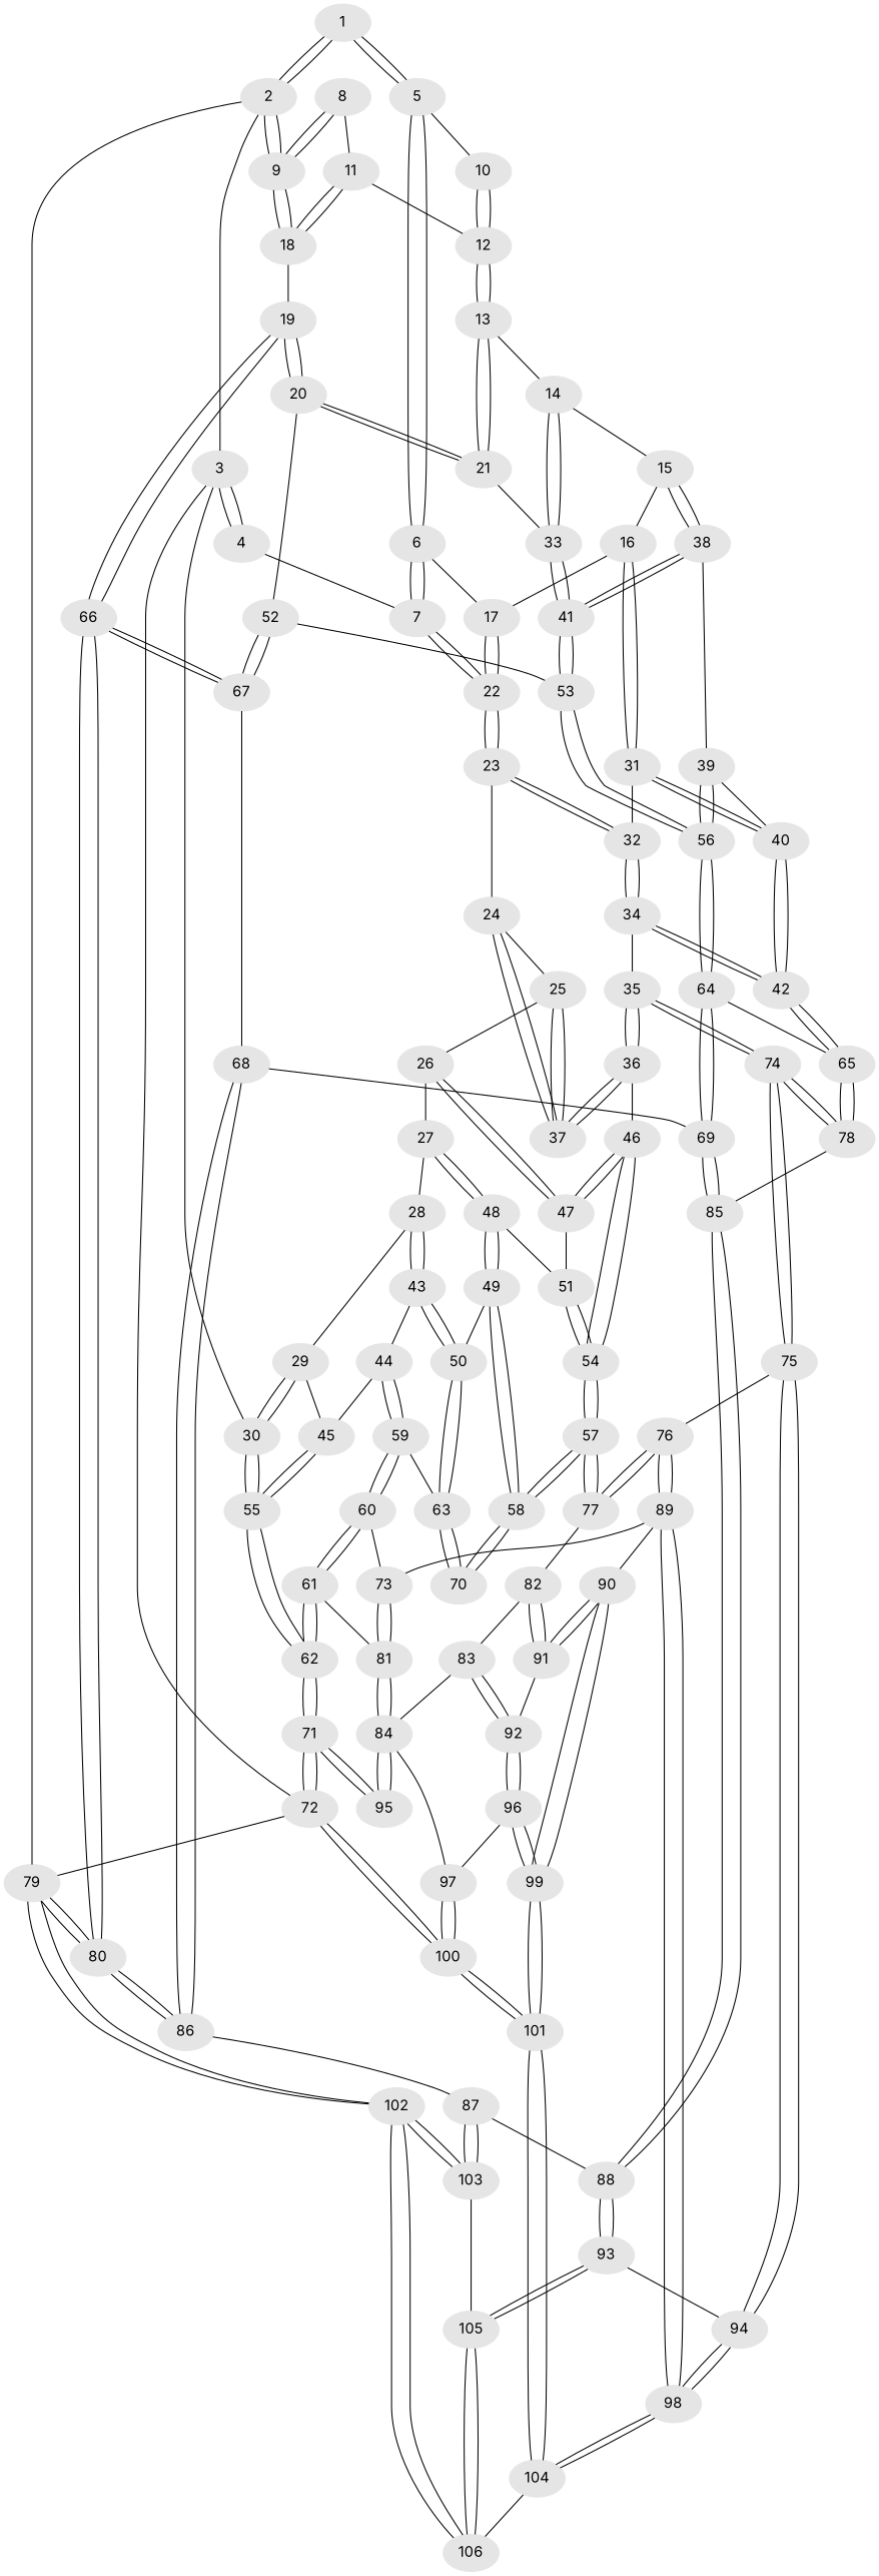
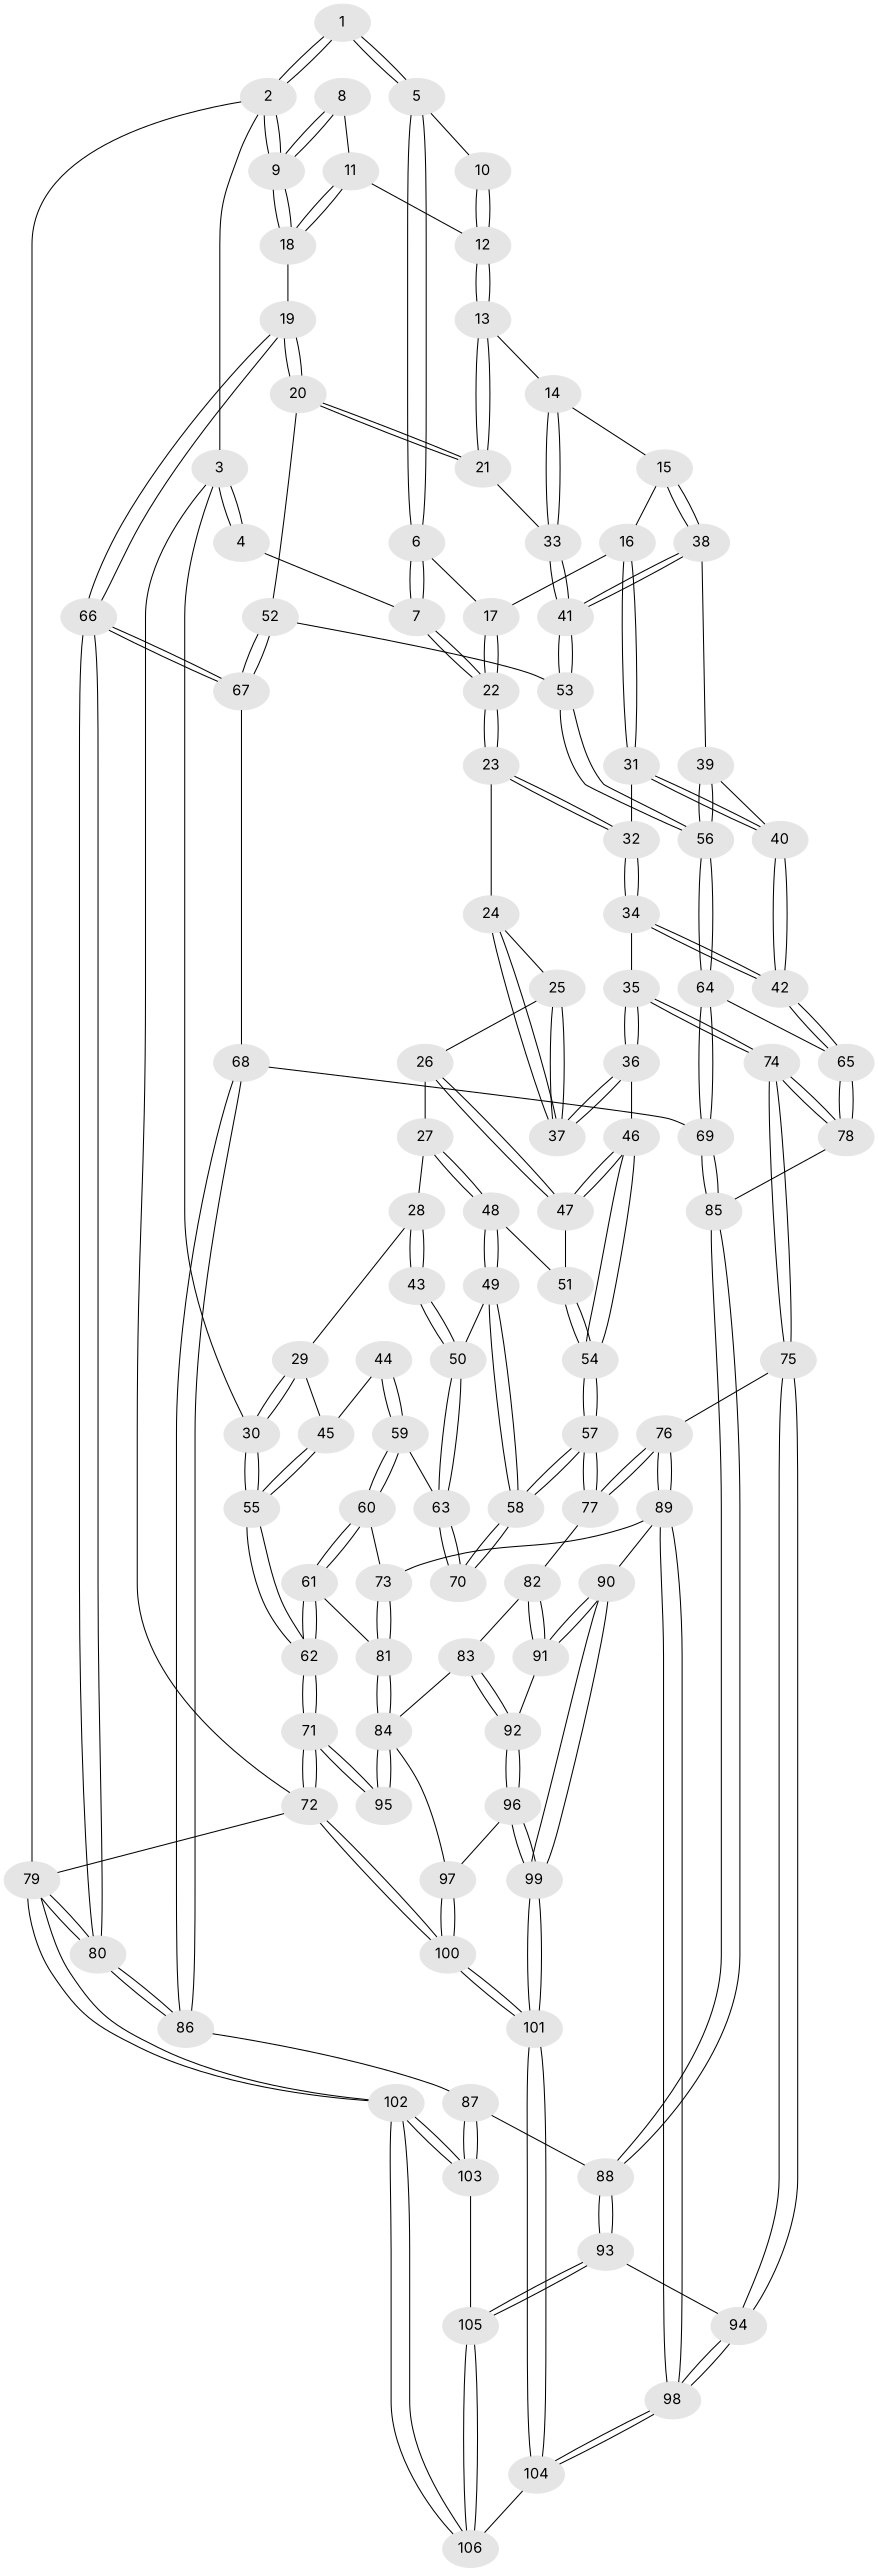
  graph {
    fontname=Inter
    node [color=gray90 fontname=Inter style=filled]
    edge [fontname=Inter]
    1
    2
    5
    3
    9
    79
    6
    10
    4
    30
    72
    18
    80
    102
    7
    55
    100
    22
    17
    12
    23
    8
    11
    19
    13
    14
    21
    15
    33
    16
    38
    41
    31
    39
    32
    40
    20
    66
    52
    67
    53
    24
    25
    37
    34
    26
    27
    47
    28
    48
    51
    29
    43
    49
    45
    44
    50
    62
    42
    35
    36
    74
    65
    46
    78
    75
    54
    56
    64
    59
    63
    60
    57
    58
    70
    68
    77
    71
    69
    82
    61
    73
    81
    84
    95
    85
    86
    87
    88
    101
    76
    94
    89
    98
    90
    83
    91
    103
    106
    97
    92
    96
    93
    105
    99
    104
    1 -- 2
    1 -- 2
    1 -- 5
    1 -- 5
    2 -- 3
    2 -- 9
    2 -- 9
    2 -- 79
    5 -- 6
    5 -- 6
    5 -- 10
    3 -- 4
    3 -- 4
    3 -- 30
    3 -- 72
    9 -- 18
    9 -- 18
    79 -- 80
    79 -- 80
    79 -- 102
    79 -- 102
    6 -- 7
    6 -- 7
    6 -- 17
    10 -- 12
    10 -- 12
    4 -- 7
    30 -- 55
    30 -- 55
    72 -- 79
    72 -- 100
    72 -- 100
    18 -- 19
    80 -- 86
    80 -- 86
    102 -- 103
    102 -- 103
    102 -- 106
    102 -- 106
    7 -- 22
    7 -- 22
    55 -- 62
    55 -- 62
    100 -- 101
    100 -- 101
    22 -- 23
    22 -- 23
    17 -- 22
    17 -- 22
    12 -- 13
    12 -- 13
    23 -- 32
    23 -- 32
    23 -- 24
    8 -- 9
    8 -- 9
    8 -- 11
    11 -- 18
    11 -- 18
    11 -- 12
    19 -- 20
    19 -- 20
    19 -- 66
    19 -- 66
    13 -- 14
    13 -- 21
    13 -- 21
    14 -- 15
    14 -- 33
    14 -- 33
    21 -- 33
    15 -- 16
    15 -- 38
    15 -- 38
    33 -- 41
    33 -- 41
    16 -- 17
    16 -- 31
    16 -- 31
    38 -- 41
    38 -- 41
    38 -- 39
    41 -- 53
    41 -- 53
    31 -- 32
    31 -- 40
    31 -- 40
    39 -- 40
    39 -- 56
    39 -- 56
    32 -- 34
    32 -- 34
    40 -- 42
    40 -- 42
    20 -- 21
    20 -- 21
    20 -- 52
    66 -- 80
    66 -- 80
    66 -- 67
    66 -- 67
    52 -- 67
    52 -- 67
    52 -- 53
    67 -- 68
    53 -- 56
    53 -- 56
    24 -- 25
    24 -- 37
    24 -- 37
    25 -- 37
    25 -- 37
    25 -- 26
    34 -- 42
    34 -- 42
    34 -- 35
    26 -- 27
    26 -- 47
    26 -- 47
    27 -- 28
    27 -- 48
    27 -- 48
    47 -- 51
    28 -- 29
    28 -- 43
    28 -- 43
    48 -- 51
    48 -- 49
    48 -- 49
    51 -- 54
    51 -- 54
    29 -- 30
    29 -- 30
    29 -- 45
-   43 -- 44
    43 -- 50
    43 -- 50
    49 -- 50
    49 -- 58
    49 -- 58
    45 -- 55
    45 -- 55
    44 -- 45
    44 -- 59
    44 -- 59
    50 -- 63
    50 -- 63
    62 -- 71
    62 -- 71
    42 -- 65
    42 -- 65
    35 -- 36
    35 -- 36
    35 -- 74
    35 -- 74
    36 -- 37
    36 -- 37
    36 -- 46
    74 -- 78
    74 -- 78
    74 -- 75
    74 -- 75
    65 -- 78
    65 -- 78
    46 -- 47
    46 -- 47
    46 -- 54
    46 -- 54
    78 -- 85
    75 -- 76
    75 -- 94
    75 -- 94
    54 -- 57
    54 -- 57
    56 -- 64
    56 -- 64
    64 -- 65
    64 -- 69
    64 -- 69
    59 -- 63
    59 -- 60
    59 -- 60
    63 -- 70
    63 -- 70
    60 -- 61
    60 -- 61
    60 -- 73
    57 -- 58
    57 -- 58
    57 -- 77
    57 -- 77
    58 -- 70
    58 -- 70
    68 -- 69
    68 -- 86
    68 -- 86
    77 -- 82
    71 -- 72
    71 -- 72
    71 -- 95
    71 -- 95
    69 -- 85
    69 -- 85
    82 -- 83
    82 -- 91
    82 -- 91
    61 -- 62
    61 -- 62
    61 -- 81
    73 -- 81
    73 -- 81
    81 -- 84
    81 -- 84
    84 -- 95
    84 -- 95
    84 -- 97
    85 -- 88
    85 -- 88
    86 -- 87
    87 -- 88
    87 -- 103
    87 -- 103
    88 -- 93
    88 -- 93
    101 -- 104
    101 -- 104
    76 -- 77
    76 -- 77
    76 -- 89
    76 -- 89
    94 -- 98
    94 -- 98
    89 -- 73
    89 -- 98
    89 -- 98
    89 -- 90
    98 -- 104
    98 -- 104
    90 -- 91
    90 -- 91
    90 -- 99
    90 -- 99
    83 -- 84
    83 -- 92
    83 -- 92
    91 -- 92
    103 -- 105
    97 -- 100
    97 -- 100
    92 -- 96
    92 -- 96
    96 -- 97
    96 -- 99
    96 -- 99
    93 -- 94
    93 -- 105
    93 -- 105
    105 -- 106
    105 -- 106
    99 -- 101
    99 -- 101
    104 -- 106
  }
